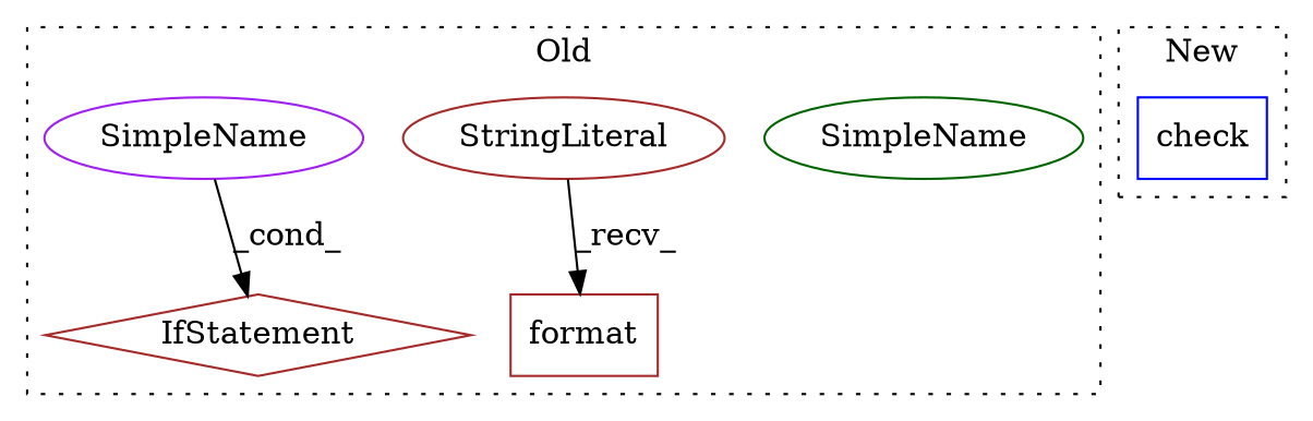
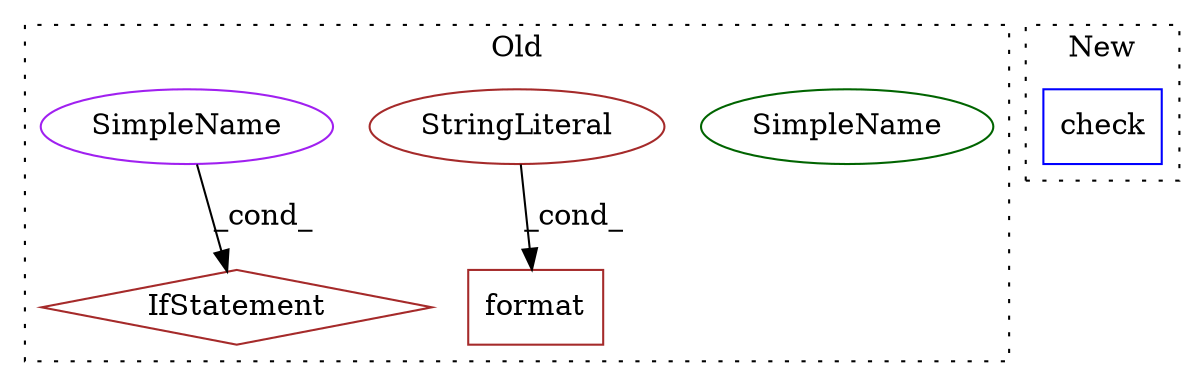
  digraph {
    node [a=32 color=brown l=12 s=652 shape=ellipse]
    n1 [l="7,1" label=format s="964,982" shape=box]
    n2 [a=25 l="4,2" label=IfStatement s="648,664" shape=diamond]
    n3 [a=42 color=darkgreen label=SimpleName]
    n4 [a=45 l=80 label=StringLiteral s=883]
    n5 [a=42 color=purple label=SimpleName]
    n6 [color=blue l="6,1" label=check s="696,727" shape=box]
    subgraph cluster_1 {
      label=Old
      style=dotted
      n1
      n2
      n3
      n4
      n5
    }
    subgraph cluster_2 {
      label=New
      style=dotted
      n6
    }
-   n4 -> n1 [label=_recv_]
+   n4 -> n1 [label=_cond_]
    n5 -> n2 [label=_cond_]
  }
